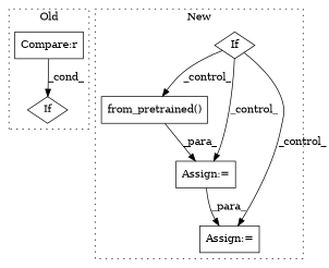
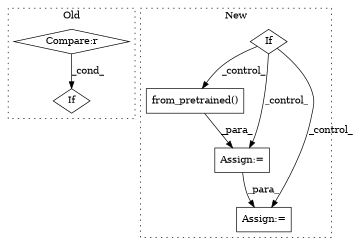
  digraph {
    node [a=96 l=3 shape=box]
    n1 [label=If s=3694 shape=diamond]
-   n2 [a=40 l=25 label="Compare:r" s=3697]
+   n2 [a=40 l=25 label="Compare:r" s=3697 shape=diamond]
    n3 [a=75 l="26,1" label="from_pretrained()" s="5294,5338"]
    n4 [a=68 label="Assign:=" s=5291]
    n5 [label=If s=4425 shape=diamond]
    n6 [a=68 label="Assign:=" s=5373]
    subgraph cluster_1 {
      label=Old
      style=dotted
      n1
      n2
    }
    subgraph cluster_2 {
      label=New
      style=dotted
      n3
      n4
      n5
      n6
    }
    n2 -> n1 [label=_cond_]
    n3 -> n4 [label=_para_]
    n4 -> n6 [label=_para_]
    n5 -> n3 [label=_control_]
    n5 -> n4 [label=_control_]
    n5 -> n6 [label=_control_]
  }
